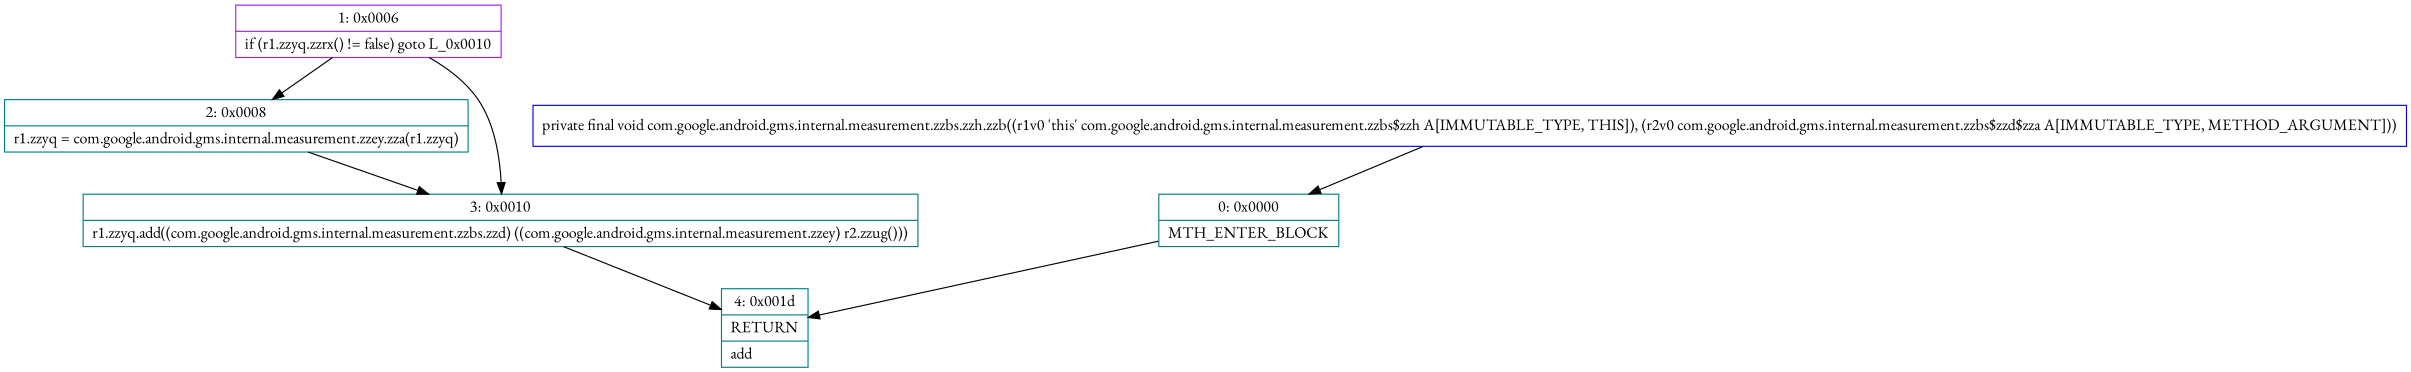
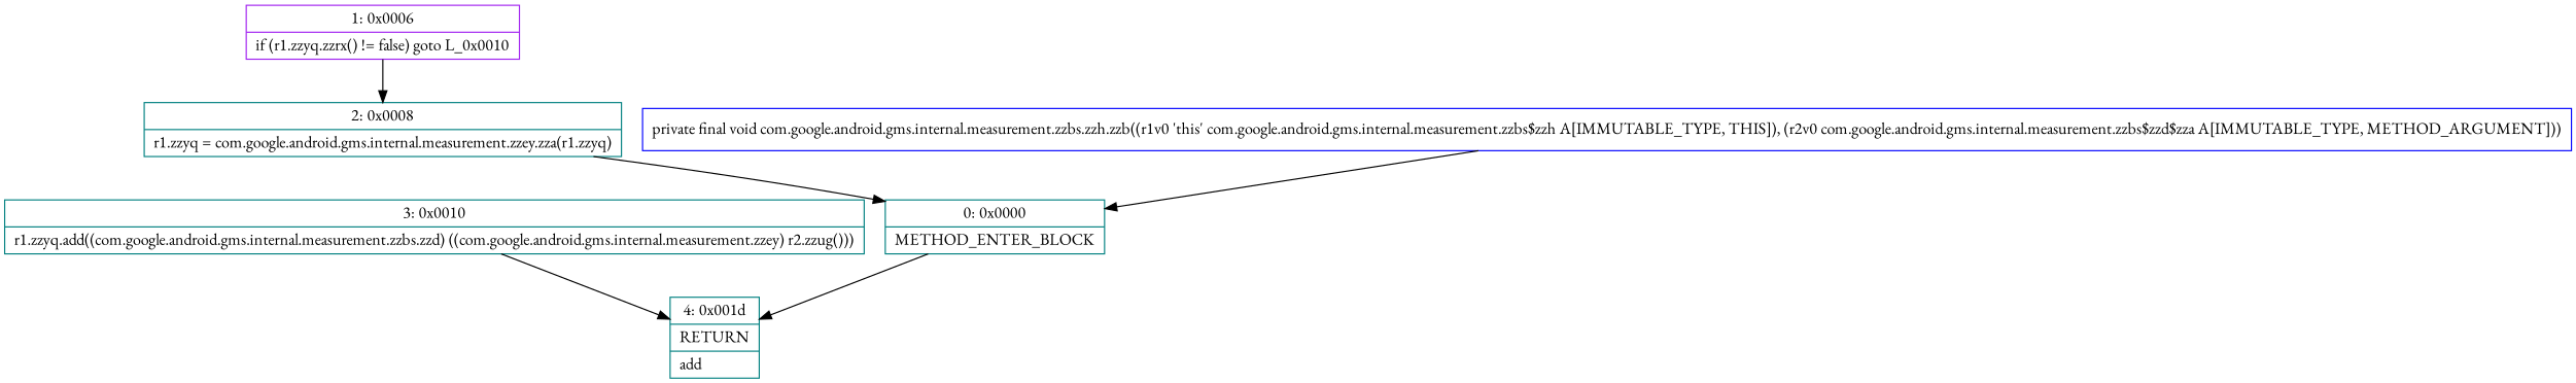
  digraph {
    fontname="EB Garamond"
    node [color=teal fontname="EB Garamond" shape=record]
    edge [fontname="EB Garamond" style=solid]
-   n1 [label="{0\:\ 0x0000|MTH_ENTER_BLOCK\l}"]
+   n1 [label="{0\:\ 0x0000|METHOD_ENTER_BLOCK\l}"]
    n2 [label="{4\:\ 0x001d|RETURN\l|add\l}"]
    n3 [color=purple label="{1\:\ 0x0006|if (r1.zzyq.zzrx() != false) goto L_0x0010\l}"]
    n4 [label="{2\:\ 0x0008|r1.zzyq = com.google.android.gms.internal.measurement.zzey.zza(r1.zzyq)\l}"]
    n5 [label="{3\:\ 0x0010|r1.zzyq.add((com.google.android.gms.internal.measurement.zzbs.zzd) ((com.google.android.gms.internal.measurement.zzey) r2.zzug()))\l}"]
    n6 [color=blue label="{private final void com.google.android.gms.internal.measurement.zzbs.zzh.zzb((r1v0 'this' com.google.android.gms.internal.measurement.zzbs$zzh A[IMMUTABLE_TYPE, THIS]), (r2v0 com.google.android.gms.internal.measurement.zzbs$zzd$zza A[IMMUTABLE_TYPE, METHOD_ARGUMENT])) }"]
    n1 -> n2
    n3 -> n4
-   n3 -> n5
-   n4 -> n5
+   n4 -> n1
    n5 -> n2
    n6 -> n1
  }
